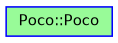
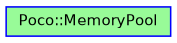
  digraph {
    rankdir=LR
-   n1 [color=blue fillcolor=palegreen fontname=Helvetica fontsize=10 height=0.2 label="Poco::Poco" shape=record style=filled width=0.4]
+   n1 [color=blue fillcolor=palegreen fontname=Helvetica fontsize=10 height=0.2 label="Poco::MemoryPool" shape=record style=filled width=0.4]
  }
